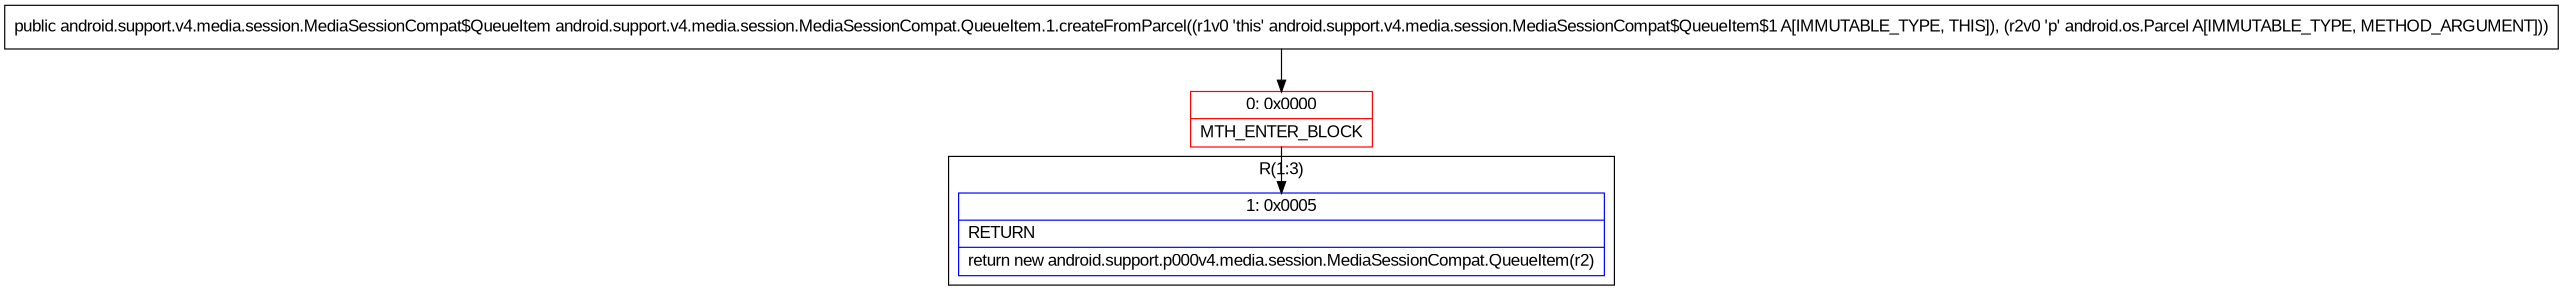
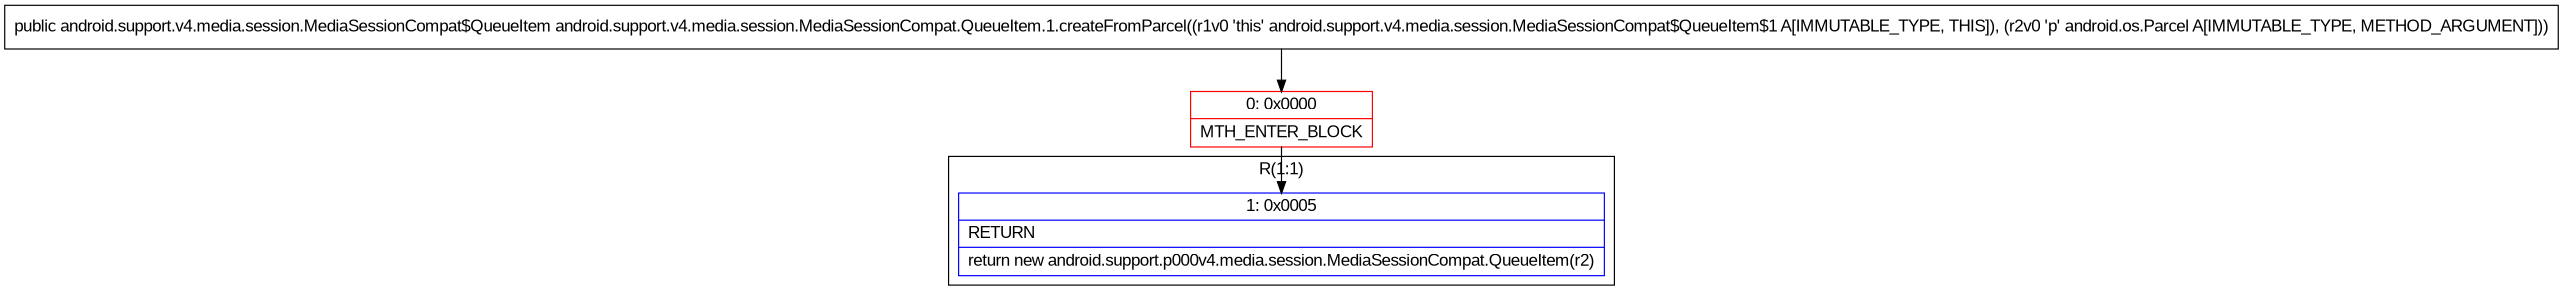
  digraph {
    fontname="Liberation Sans"
    node [shape=record fontname="Liberation Sans"]
    edge [fontname="Liberation Sans"]
    n1 [color=blue label="{1\:\ 0x0005|RETURN\l|return new android.support.p000v4.media.session.MediaSessionCompat.QueueItem(r2)\l}"]
    n2 [color=red label="{0\:\ 0x0000|MTH_ENTER_BLOCK\l}"]
    n3 [label="{public android.support.v4.media.session.MediaSessionCompat$QueueItem android.support.v4.media.session.MediaSessionCompat.QueueItem.1.createFromParcel((r1v0 'this' android.support.v4.media.session.MediaSessionCompat$QueueItem$1 A[IMMUTABLE_TYPE, THIS]), (r2v0 'p' android.os.Parcel A[IMMUTABLE_TYPE, METHOD_ARGUMENT])) }"]
    subgraph cluster_1 {
-     label="R(1:3)"
+     label="R(1:1)"
      n1
    }
    n2 -> n1
    n3 -> n2
  }
